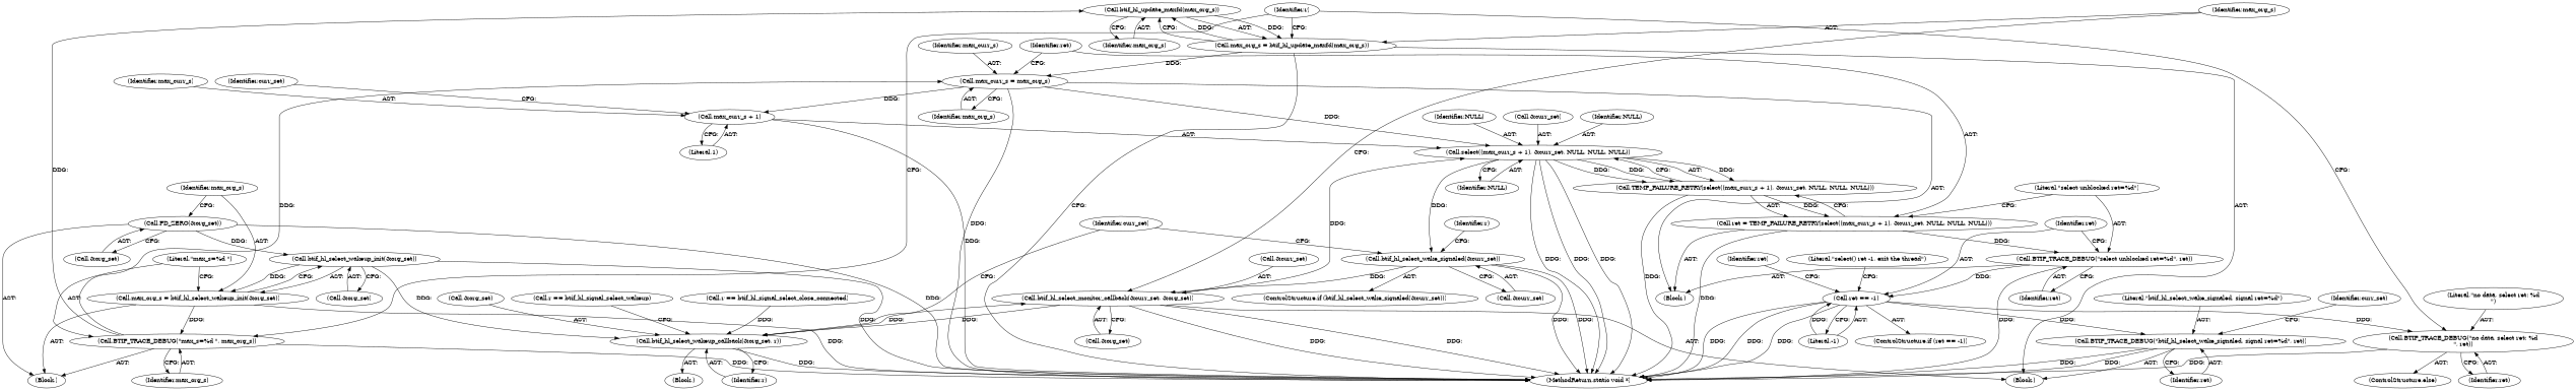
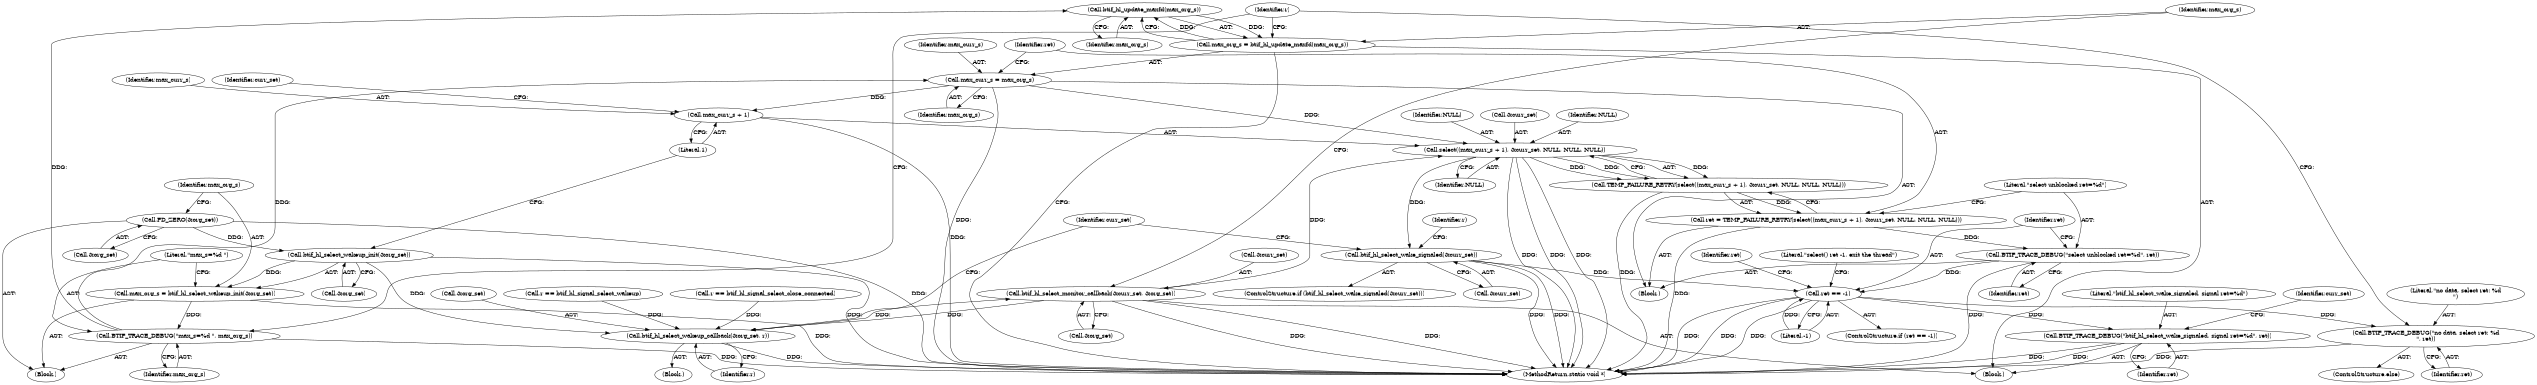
  digraph {
    n1 [label="(Call,btif_hl_update_maxfd(max_org_s))"]
    n2 [label="(Call,max_org_s = btif_hl_update_maxfd(max_org_s))"]
    n3 [label="(Identifier,max_org_s)"]
    n4 [label="(Call,max_curr_s = max_org_s)"]
    n5 [label="(MethodReturn,static void *)"]
    n6 [label="(Block,)"]
    n7 [label="(Call,BTIF_TRACE_DEBUG(\"max_s=%d \", max_org_s))"]
    n8 [label="(Identifier,max_org_s)"]
    n9 [label="(Block,)"]
    n10 [label="(Call,select((max_curr_s + 1), &curr_set, NULL, NULL, NULL))"]
    n11 [label="(Call,max_curr_s + 1)"]
    n12 [label="(Identifier,max_org_s)"]
    n13 [label="(Block,)"]
    n14 [label="(Call,max_org_s = btif_hl_select_wakeup_init(&org_set))"]
    n15 [label="(Call,btif_hl_select_wakeup_init(&org_set))"]
    n16 [label="(Call,btif_hl_select_wakeup_callback(&org_set, r))"]
    n17 [label="(Call,&org_set)"]
    n18 [label="(Call,btif_hl_select_monitor_callback(&curr_set, &org_set))"]
    n19 [label="(Call,&org_set)"]
    n20 [label="(Identifier,r)"]
    n21 [label="(Block,)"]
    n22 [label="(Call,FD_ZERO(&org_set))"]
    n23 [label="(Call,&org_set)"]
    n24 [label="(Call,TEMP_FAILURE_RETRY(select((max_curr_s + 1), &curr_set, NULL, NULL, NULL)))"]
    n25 [label="(Call,btif_hl_select_wake_signaled(&curr_set))"]
    n26 [label="(Identifier,NULL)"]
    n27 [label="(Literal,1)"]
    n28 [label="(Call,ret = TEMP_FAILURE_RETRY(select((max_curr_s + 1), &curr_set, NULL, NULL, NULL)))"]
    n29 [label="(Call,&curr_set)"]
    n30 [label="(ControlStructure,if (btif_hl_select_wake_signaled(&curr_set)))"]
    n31 [label="(Call,BTIF_TRACE_DEBUG(\"select unblocked ret=%d\", ret))"]
    n32 [label="(Call,ret == -1)"]
    n33 [label="(Identifier,ret)"]
    n34 [label="(Call,BTIF_TRACE_DEBUG(\"btif_hl_select_wake_signaled, signal ret=%d\", ret))"]
    n35 [label="(Call,BTIF_TRACE_DEBUG(\"no data, select ret: %d\n\", ret))"]
    n36 [label="(ControlStructure,if (ret == -1))"]
    n37 [label="(Literal,-1)"]
    n38 [label="(Identifier,ret)"]
    n39 [label="(ControlStructure,else)"]
    n40 [label="(Identifier,ret)"]
    n41 [label="(Identifier,curr_set)"]
    n42 [label="(Identifier,NULL)"]
    n43 [label="(Identifier,ret)"]
    n44 [label="(Identifier,max_org_s)"]
    n45 [label="(Call,&org_set)"]
    n46 [label="(Identifier,r)"]
    n47 [label="(Call,&curr_set)"]
    n48 [label="(Identifier,r)"]
    n49 [label="(Call,r == btif_hl_signal_select_wakeup)"]
    n50 [label="(Identifier,NULL)"]
    n51 [label="(Identifier,curr_set)"]
    n52 [label="(Identifier,ret)"]
    n53 [label="(Call,&curr_set)"]
    n54 [label="(Literal,\"select unblocked ret=%d\")"]
    n55 [label="(Identifier,max_org_s)"]
    n56 [label="(Call,r == btif_hl_signal_select_close_connected)"]
    n57 [label="(Identifier,ret)"]
    n58 [label="(Literal,\"max_s=%d \")"]
    n59 [label="(Identifier,max_curr_s)"]
    n60 [label="(Literal,\"no data, select ret: %d\n\")"]
    n61 [label="(Identifier,max_curr_s)"]
    n62 [label="(Literal,\"select() ret -1, exit the thread\")"]
    n63 [label="(Literal,\"btif_hl_select_wake_signaled, signal ret=%d\")"]
    n64 [label="(Identifier,curr_set)"]
    n1 -> n2 [label="AST: "]
    n1 -> n2 [label="DDG: "]
    n1 -> n3 [label="CFG: "]
    n2 -> n1 [label="CFG: "]
    n2 -> n1 [label="DDG: "]
-   n2 -> n4 [label="DDG: "]
+   n2 -> n4 [label="AST: "]
    n2 -> n5 [label="CFG: "]
    n2 -> n6 [label="AST: "]
    n3 -> n1 [label="AST: "]
    n4 -> n5 [label="DDG: "]
    n4 -> n10 [label="DDG: "]
    n4 -> n11 [label="DDG: "]
    n4 -> n12 [label="CFG: "]
    n4 -> n13 [label="AST: "]
    n7 -> n1 [label="DDG: "]
    n7 -> n4 [label="DDG: "]
    n7 -> n5 [label="DDG: "]
    n7 -> n8 [label="CFG: "]
    n7 -> n9 [label="AST: "]
    n8 -> n7 [label="AST: "]
    n10 -> n5 [label="DDG: "]
    n10 -> n5 [label="DDG: "]
    n10 -> n5 [label="DDG: "]
    n10 -> n24 [label="AST: "]
    n10 -> n24 [label="DDG: "]
    n10 -> n24 [label="DDG: "]
    n10 -> n24 [label="DDG: "]
    n10 -> n25 [label="DDG: "]
    n10 -> n26 [label="CFG: "]
    n11 -> n5 [label="DDG: "]
    n11 -> n10 [label="AST: "]
    n11 -> n27 [label="CFG: "]
    n12 -> n4 [label="AST: "]
    n14 -> n5 [label="DDG: "]
    n14 -> n7 [label="DDG: "]
    n14 -> n9 [label="AST: "]
-   n14 -> n15 [label="CFG: "]
+   n27 -> n15 [label="CFG: "]
    n15 -> n5 [label="DDG: "]
    n15 -> n14 [label="AST: "]
    n15 -> n14 [label="DDG: "]
    n15 -> n16 [label="DDG: "]
    n15 -> n17 [label="CFG: "]
    n16 -> n5 [label="DDG: "]
    n16 -> n18 [label="DDG: "]
    n16 -> n20 [label="CFG: "]
    n16 -> n21 [label="AST: "]
    n17 -> n15 [label="AST: "]
    n18 -> n5 [label="DDG: "]
    n18 -> n5 [label="DDG: "]
    n18 -> n6 [label="AST: "]
    n18 -> n10 [label="DDG: "]
    n18 -> n16 [label="DDG: "]
    n18 -> n19 [label="CFG: "]
    n19 -> n18 [label="AST: "]
    n20 -> n16 [label="AST: "]
    n22 -> n5 [label="DDG: "]
    n22 -> n9 [label="AST: "]
    n22 -> n15 [label="DDG: "]
    n22 -> n23 [label="CFG: "]
    n23 -> n22 [label="AST: "]
    n24 -> n5 [label="DDG: "]
    n24 -> n10 [label="CFG: "]
    n24 -> n28 [label="AST: "]
    n24 -> n28 [label="DDG: "]
    n25 -> n5 [label="DDG: "]
    n25 -> n5 [label="DDG: "]
-   n25 -> n18 [label="DDG: "]
+   n25 -> n32 [label="DDG: "]
    n25 -> n29 [label="CFG: "]
    n25 -> n30 [label="AST: "]
    n26 -> n10 [label="AST: "]
    n27 -> n11 [label="AST: "]
    n28 -> n5 [label="DDG: "]
    n28 -> n13 [label="AST: "]
    n28 -> n24 [label="CFG: "]
    n28 -> n31 [label="DDG: "]
    n29 -> n25 [label="AST: "]
    n31 -> n5 [label="DDG: "]
    n31 -> n13 [label="AST: "]
    n31 -> n32 [label="DDG: "]
    n31 -> n33 [label="CFG: "]
    n32 -> n5 [label="DDG: "]
    n32 -> n5 [label="DDG: "]
    n32 -> n5 [label="DDG: "]
    n32 -> n34 [label="DDG: "]
    n32 -> n35 [label="DDG: "]
    n32 -> n36 [label="AST: "]
    n32 -> n37 [label="CFG: "]
    n33 -> n31 [label="AST: "]
    n34 -> n5 [label="DDG: "]
    n34 -> n5 [label="DDG: "]
    n34 -> n6 [label="AST: "]
    n34 -> n38 [label="CFG: "]
    n35 -> n5 [label="DDG: "]
    n35 -> n39 [label="AST: "]
    n35 -> n40 [label="CFG: "]
    n37 -> n32 [label="AST: "]
    n37 -> n32 [label="DDG: "]
    n38 -> n34 [label="AST: "]
    n40 -> n35 [label="AST: "]
    n41 -> n34 [label="CFG: "]
    n42 -> n10 [label="AST: "]
    n43 -> n32 [label="CFG: "]
    n44 -> n14 [label="AST: "]
    n44 -> n22 [label="CFG: "]
    n45 -> n16 [label="AST: "]
    n46 -> n2 [label="CFG: "]
    n46 -> n7 [label="CFG: "]
    n46 -> n35 [label="CFG: "]
    n47 -> n10 [label="AST: "]
    n48 -> n25 [label="CFG: "]
-   n49 -> n16 [label="CFG: "]
+   n49 -> n16 [label="DDG: "]
    n50 -> n10 [label="AST: "]
    n51 -> n16 [label="CFG: "]
    n51 -> n25 [label="CFG: "]
    n52 -> n31 [label="CFG: "]
    n52 -> n32 [label="AST: "]
    n53 -> n18 [label="AST: "]
    n54 -> n28 [label="CFG: "]
    n54 -> n31 [label="AST: "]
    n55 -> n2 [label="AST: "]
    n55 -> n18 [label="CFG: "]
    n56 -> n16 [label="DDG: "]
    n57 -> n4 [label="CFG: "]
    n57 -> n28 [label="AST: "]
    n58 -> n7 [label="AST: "]
    n58 -> n14 [label="CFG: "]
    n59 -> n11 [label="AST: "]
    n60 -> n35 [label="AST: "]
    n61 -> n4 [label="AST: "]
    n62 -> n32 [label="CFG: "]
    n63 -> n34 [label="AST: "]
    n64 -> n11 [label="CFG: "]
  }
